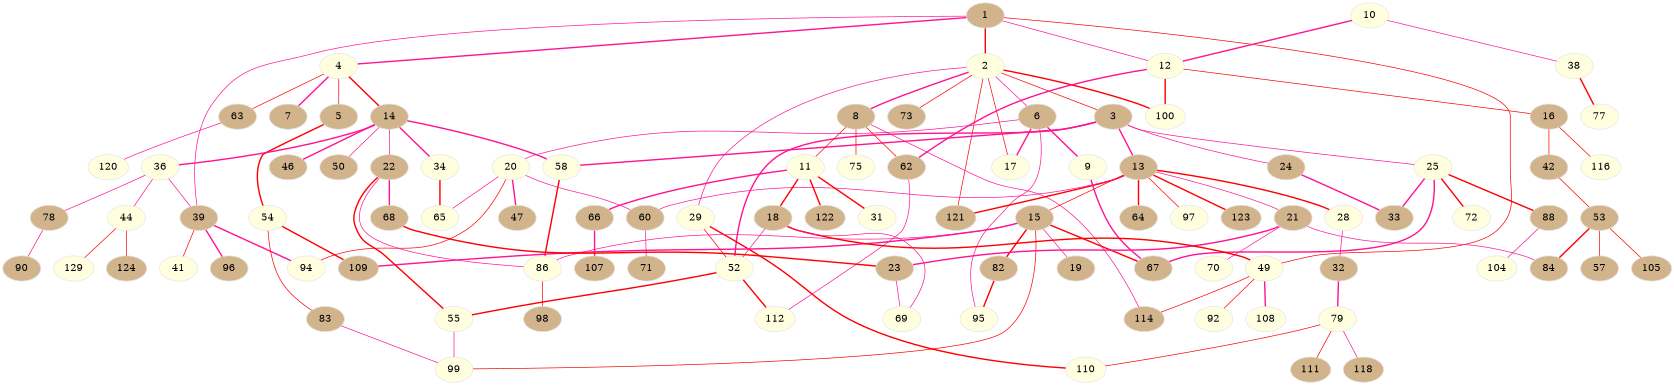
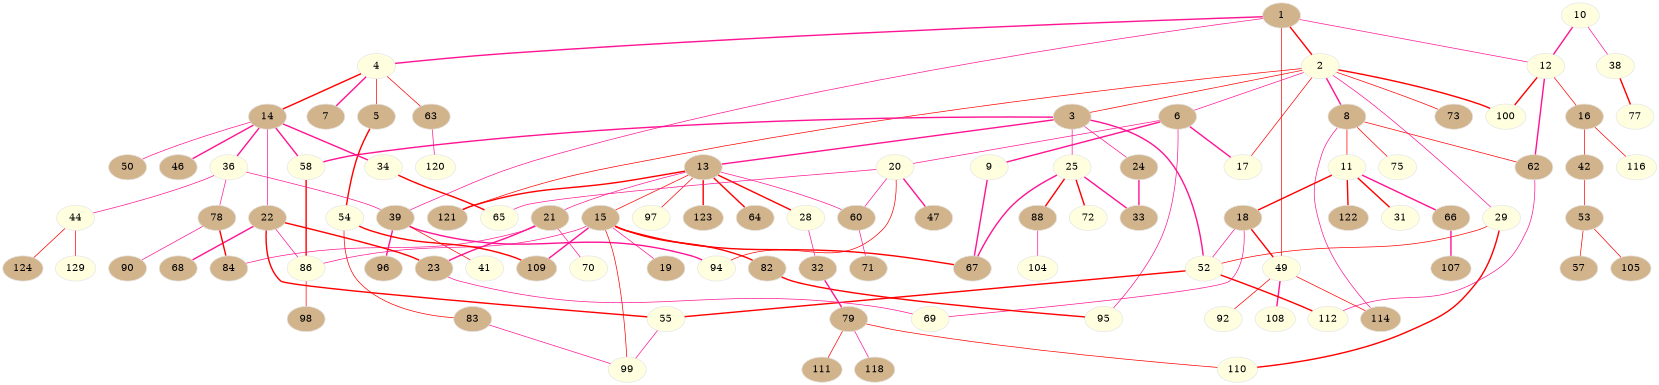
  graph {
    node [color=gray90 fillcolor=tan style=filled]
    edge [color=deeppink style=solid]
    1 [super="+61"]
    2 [fillcolor=lightyellow super="+134"]
    4 [fillcolor=lightyellow super="+85"]
    12 [fillcolor=lightyellow super="+91"]
    39 [super="+76"]
    49 [fillcolor=lightyellow super="+74"]
    3
    6 [super="+56"]
    8 [super="+27"]
    29 [fillcolor=lightyellow]
    73
    n12 [fillcolor=lightyellow label=17]
    100 [fillcolor=lightyellow]
    121
    5
    7
    14 [super="+17"]
    63
    62
    16
    94 [fillcolor=lightyellow]
    41 [fillcolor=lightyellow]
    96
    114 [super="+119"]
    92 [fillcolor=lightyellow]
    108 [fillcolor=lightyellow]
    13 [super="+102"]
    24 [super="+81"]
    25 [fillcolor=lightyellow super="+30"]
    52 [fillcolor=lightyellow super="+113"]
    58 [fillcolor=lightyellow super="+115"]
    9 [fillcolor=lightyellow super="+40"]
    20 [fillcolor=lightyellow super="+43"]
    95 [fillcolor=lightyellow super="+117"]
    11 [fillcolor=lightyellow super="+59"]
    75 [fillcolor=lightyellow]
    10 [fillcolor=lightyellow super="+37"]
    38 [fillcolor=lightyellow]
    110 [fillcolor=lightyellow]
    15 [super="+51"]
    21 [super="+127"]
    28 [fillcolor=lightyellow]
    60
    64
    97 [fillcolor=lightyellow]
    123
    33 [super="+80"]
    67 [super="+133"]
    72 [fillcolor=lightyellow]
    88
    55 [fillcolor=lightyellow super="+132"]
    112 [fillcolor=lightyellow]
    86 [fillcolor=lightyellow super="+106"]
    54 [fillcolor=lightyellow super="+128"]
    22 [super="+35"]
    34 [fillcolor=lightyellow]
    36 [fillcolor=lightyellow]
    46
    50
    120 [fillcolor=lightyellow]
    109 [super="+131"]
    83 [super="+93"]
    47
    65 [fillcolor=lightyellow]
    18 [super="+48"]
    31 [fillcolor=lightyellow]
    66 [super="+101"]
    122
    77 [fillcolor=lightyellow]
    69 [fillcolor=lightyellow]
    107
    42 [super="+45"]
    116 [fillcolor=lightyellow]
    19
    82
    99 [fillcolor=lightyellow super="+126"]
    23 [super="+26"]
    70 [fillcolor=lightyellow]
    84 [super="+125"]
    32
    71 [super="+89"]
    68
    44 [fillcolor=lightyellow]
    78 [super="+130"]
    98
    53
    104 [fillcolor=lightyellow]
-   79 [fillcolor=lightyellow super="+103"]
+   79 [super="+103"]
    111
    118
    124
    129 [fillcolor=lightyellow]
    90
    57
    105
    1 -- 2 [color=red style=bold]
    1 -- 4 [style=bold]
    1 -- 12
    1 -- 39
    1 -- 49 [color=red]
    2 -- 3 [color=red]
    2 -- 6
    2 -- 8 [style=bold]
    2 -- 29
    2 -- 73 [color=red]
    2 -- n12 [color=red]
    2 -- 100 [color=red style=bold]
    2 -- 121 [color=red]
    4 -- 5 [color=red]
    4 -- 7 [style=bold]
    4 -- 14 [color=red style=bold]
    4 -- 63 [color=red]
    12 -- 100 [color=red style=bold]
    12 -- 62 [style=bold]
    12 -- 16 [color=red]
    39 -- 94 [style=bold]
    39 -- 41 [color=red]
    39 -- 96 [style=bold]
    49 -- 114 [color=red]
    49 -- 92 [color=red]
    49 -- 108 [style=bold]
    3 -- 13 [style=bold weight=2]
    3 -- 24
    3 -- 25
    3 -- 52 [style=bold]
    3 -- 58 [style=bold]
    6 -- n12 [style=bold]
    6 -- 9 [style=bold]
    6 -- 20
    6 -- 95
    8 -- 62 [color=red]
    8 -- 114
    8 -- 11 [color=red]
    8 -- 75 [color=red]
    29 -- 52 [color=red]
    29 -- 110 [color=red style=bold]
    5 -- 54 [color=red style=bold]
    14 -- 58 [style=bold]
    14 -- 22
    14 -- 34 [style=bold]
    14 -- 36 [style=bold]
    14 -- 46 [style=bold]
    14 -- 50
    63 -- 120
    62 -- 112
    16 -- 42 [color=red]
    16 -- 116 [color=red]
    13 -- 121 [color=red style=bold]
    13 -- 15 [color=red weight=2]
    13 -- 21
    13 -- 28 [color=red style=bold]
    13 -- 60
    13 -- 64 [color=red style=bold]
    13 -- 97 [color=red]
    13 -- 123 [color=red style=bold]
    24 -- 33 [style=bold]
    25 -- 33 [style=bold]
    25 -- 67 [style=bold]
    25 -- 72 [color=red style=bold]
    25 -- 88 [color=red style=bold]
    52 -- 55 [color=red style=bold]
    52 -- 112 [color=red style=bold]
    58 -- 86 [color=red style=bold]
    9 -- 67 [style=bold]
    20 -- 94 [color=red]
    20 -- 60
    20 -- 47 [style=bold]
    20 -- 65
    11 -- 18 [color=red style=bold]
    11 -- 31 [color=red style=bold]
    11 -- 66 [style=bold]
    11 -- 122 [color=red style=bold]
    10 -- 12 [style=bold]
    10 -- 38
    38 -- 77 [color=red style=bold]
    15 -- 67 [color=red style=bold]
    15 -- 86
    15 -- 109 [style=bold]
    15 -- 19
    15 -- 82 [color=red style=bold]
    15 -- 99 [color=red]
    21 -- 23 [style=bold]
    21 -- 70
    21 -- 84
    28 -- 32
    60 -- 71
    88 -- 104
    55 -- 99
    86 -- 98 [color=red]
    54 -- 109 [color=red style=bold]
    54 -- 83 [color=red]
    22 -- 55 [color=red style=bold]
    22 -- 86
-   68 -- 23 [color=red style=bold]
+   22 -- 23 [color=red style=bold]
    22 -- 68 [style=bold]
    34 -- 65 [color=red style=bold]
    36 -- 39
    36 -- 44
    36 -- 78
    83 -- 99
    18 -- 49 [color=red style=bold]
    18 -- 52
    18 -- 69
    66 -- 107 [style=bold]
    42 -- 53 [color=red]
    82 -- 95 [color=red style=bold]
    23 -- 69
    32 -- 79 [style=bold]
    44 -- 124 [color=red]
    44 -- 129 [color=red]
    78 -- 90
-   53 -- 84 [color=red style=bold]
+   78 -- 84 [color=red style=bold]
    53 -- 57 [color=red]
    53 -- 105 [color=red]
    79 -- 110 [color=red]
    79 -- 111 [color=red]
    79 -- 118
  }
